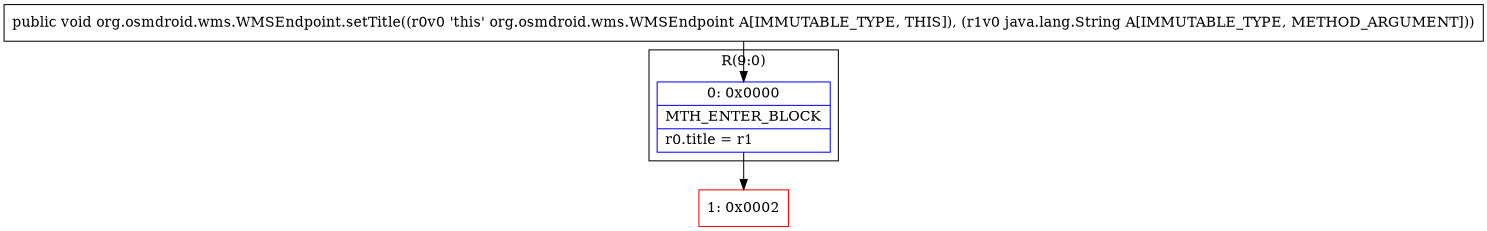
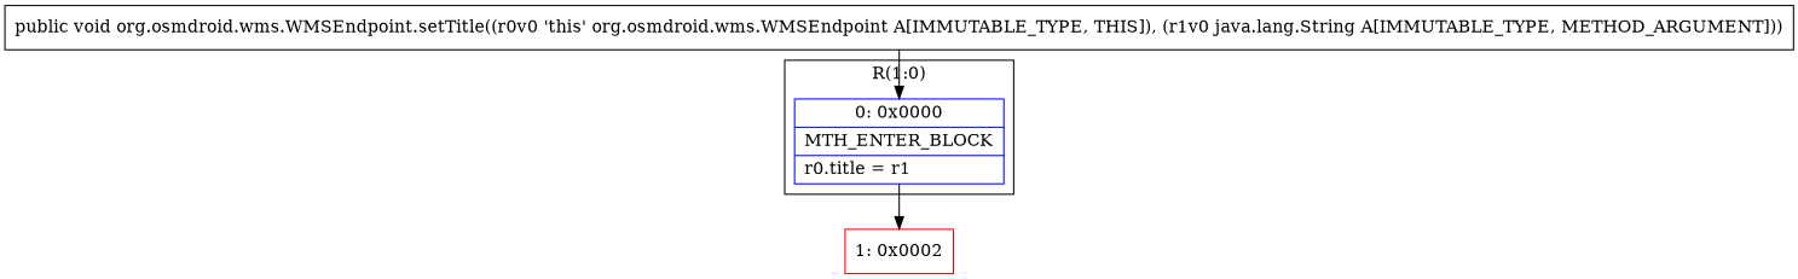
  digraph {
    node [shape=record]
    n1 [color=blue label="{0\:\ 0x0000|MTH_ENTER_BLOCK\l|r0.title = r1\l}"]
    n2 [color=red label="{1\:\ 0x0002}"]
    n3 [label="{public void org.osmdroid.wms.WMSEndpoint.setTitle((r0v0 'this' org.osmdroid.wms.WMSEndpoint A[IMMUTABLE_TYPE, THIS]), (r1v0 java.lang.String A[IMMUTABLE_TYPE, METHOD_ARGUMENT])) }"]
    subgraph cluster_1 {
-     label="R(9:0)"
+     label="R(1:0)"
      n1
    }
    n1 -> n2
    n3 -> n1
  }
